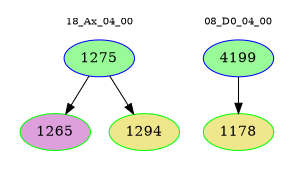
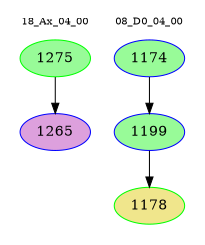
  digraph {
    node [color=blue fillcolor=palegreen style=filled]
    edge [color=black]
-   n1 [label=1275]
-   n2 [color=green fillcolor=plum label=1265]
-   n3 [color=green fillcolor=khaki label=1294]
-   n5 [label=4199]
+   n1 [color=green label=1275]
+   n2 [fillcolor=plum label=1265]
+   n4 [label=1174]
+   n5 [label=1199]
    n6 [color=green fillcolor=khaki label=1178]
    subgraph cluster_1 {
      color=white
      fontsize=10
      label="18_Ax_04_00"
      n1
      n2
-     n3
    }
    subgraph cluster_2 {
      color=white
      fontsize=10
      label="08_D0_04_00"
+     n4
      n5
      n6
    }
    n1 -> n2
-   n1 -> n3
+   n4 -> n5
    n5 -> n6
  }
